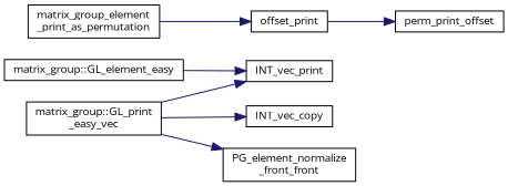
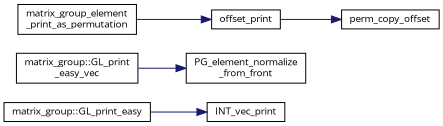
  digraph {
    fontname="Open Sans"
    rankdir=LR
    node [color=black fillcolor=white fontname="Open Sans" fontsize=10 shape=record style=filled]
    edge [color=midnightblue fontname="Open Sans" fontsize=10 labelfontname=Helvetica labelfontsize=10 style=solid]
-   n1 [height=0.2 label="matrix_group::GL_element_easy" width=0.4]
+   n1 [height=0.2 label="matrix_group::GL_print_easy" width=0.4]
    n2 [height=0.2 label=INT_vec_print width=0.4]
    n3 [height=0.2 label="matrix_group::GL_print\l_easy_vec" width=0.4]
-   n4 [height=0.2 label=INT_vec_copy width=0.4]
-   n5 [height=0.2 label="PG_element_normalize\l_front_front" width=0.4]
+   n5 [height=0.2 label="PG_element_normalize\l_from_front" width=0.4]
    n6 [height=0.2 label="matrix_group_element\l_print_as_permutation" width=0.4]
    n7 [height=0.2 label=offset_print width=0.4]
-   n8 [height=0.2 label=perm_print_offset width=0.4]
+   n8 [height=0.2 label=perm_copy_offset width=0.4]
    n1 -> n2
-   n3 -> n2
-   n3 -> n4
    n3 -> n5
    n6 -> n7
    n7 -> n8
  }
